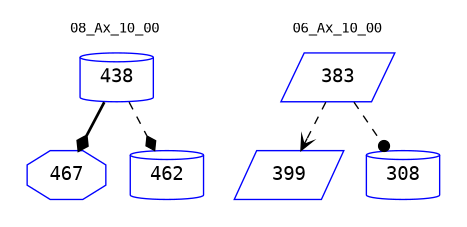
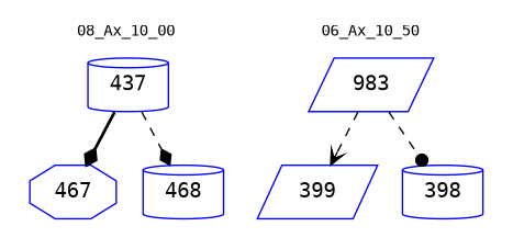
  digraph {
    fontname="DejaVu Sans Mono"
    node [color=blue fontname="DejaVu Sans Mono" shape=cylinder]
    edge [arrowhead=diamond color=black fontname="DejaVu Sans Mono" style=dashed]
-   n1 [label=438]
+   n1 [label=437]
    n2 [label=467 shape=octagon]
-   n3 [label=462]
-   n4 [label=383 shape=parallelogram]
+   n3 [label=468]
+   n4 [label=983 shape=parallelogram]
    n5 [label=399 shape=parallelogram]
-   n6 [label=308]
+   n6 [label=398]
    subgraph cluster_1 {
      color=white
      fontsize=10
      label="08_Ax_10_00"
      n1
      n2
      n3
    }
    subgraph cluster_2 {
      color=white
      fontsize=10
-     label="06_Ax_10_00"
+     label="06_Ax_10_50"
      n4
      n5
      n6
    }
    n1 -> n2 [style=bold]
    n1 -> n3
    n4 -> n5 [arrowhead=vee]
    n4 -> n6 [arrowhead=dot]
  }
